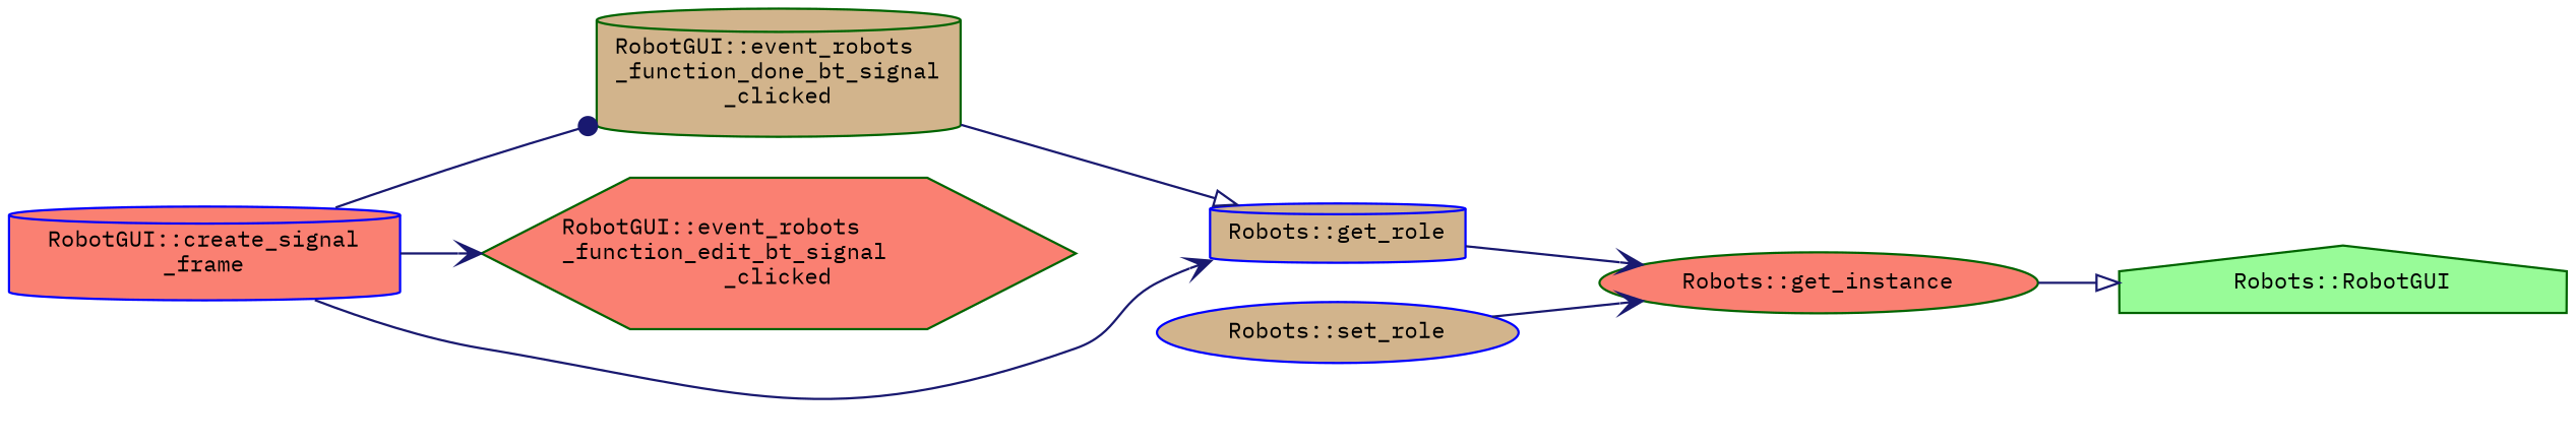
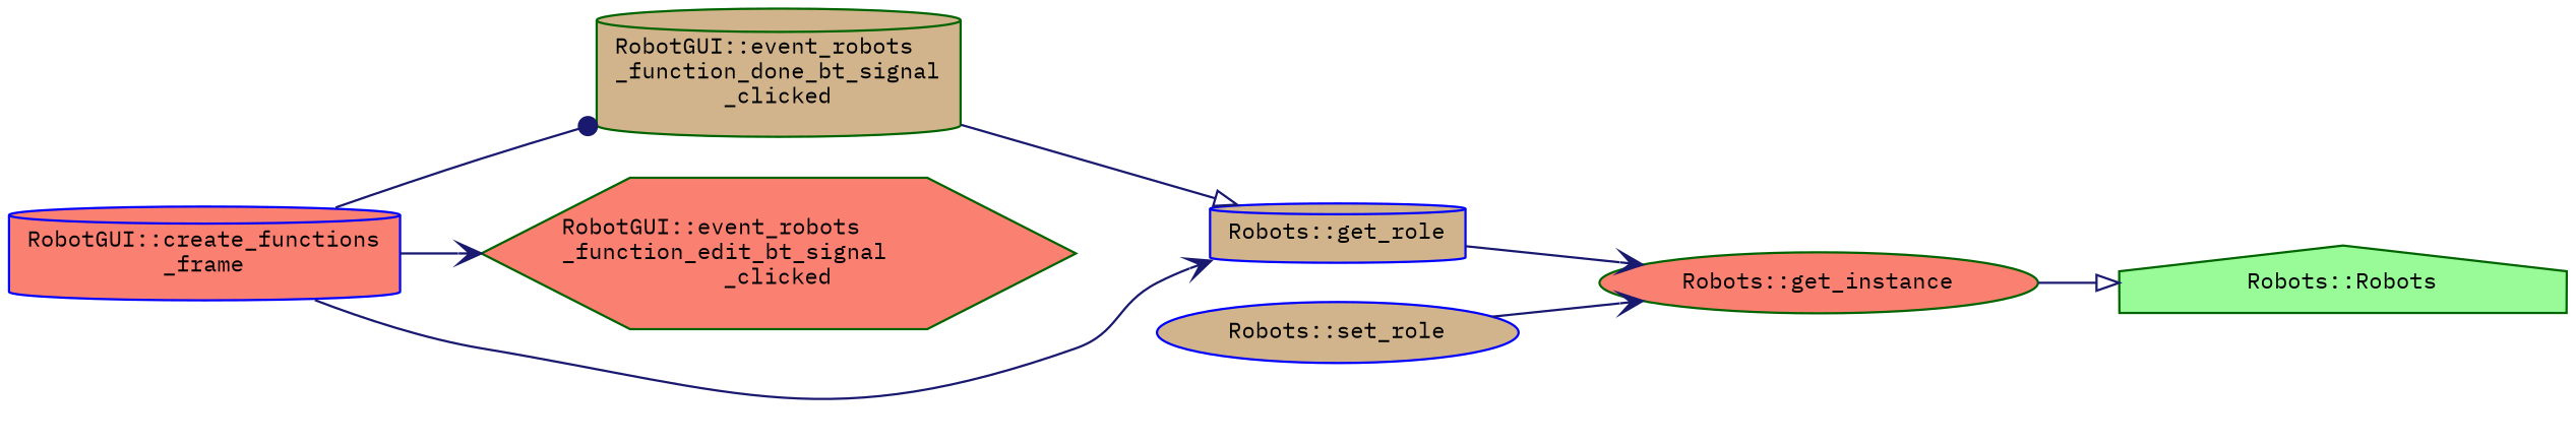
  digraph {
    fontname="IBM Plex Mono"
    rankdir=LR
    node [color=darkgreen fillcolor=salmon fontname="IBM Plex Mono" fontsize=10 shape=cylinder style=filled]
    edge [arrowhead=vee color=midnightblue fontname="IBM Plex Mono" fontsize=10 labelfontname=Helvetica labelfontsize=10 style=solid]
-   n1 [color=blue fontcolor=black height=0.2 label="RobotGUI::create_signal\l_frame" width=0.4]
+   n1 [color=blue fontcolor=black height=0.2 label="RobotGUI::create_functions\l_frame" width=0.4]
    n2 [fillcolor=tan height=0.2 label="RobotGUI::event_robots\l_function_done_bt_signal\l_clicked" width=0.4]
    n3 [height=0.2 label="RobotGUI::event_robots\l_function_edit_bt_signal\l_clicked" shape=hexagon width=0.4]
    n4 [color=blue fillcolor=tan height=0.2 label="Robots::get_role" width=0.4]
    n5 [height=0.2 label="Robots::get_instance" shape=ellipse width=0.4]
    n6 [color=blue fillcolor=tan height=0.2 label="Robots::set_role" shape=ellipse width=0.4]
-   n7 [fillcolor=palegreen height=0.2 label="Robots::RobotGUI" shape=house width=0.4]
+   n7 [fillcolor=palegreen height=0.2 label="Robots::Robots" shape=house width=0.4]
    n1 -> n2 [arrowhead=dot]
    n1 -> n3
    n1 -> n4
    n2 -> n4 [arrowhead=onormal]
    n4 -> n5
    n5 -> n7 [arrowhead=onormal]
    n6 -> n5
  }
